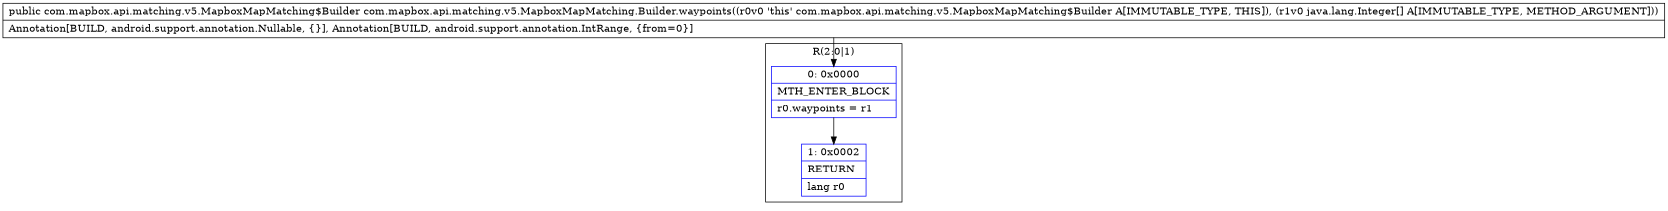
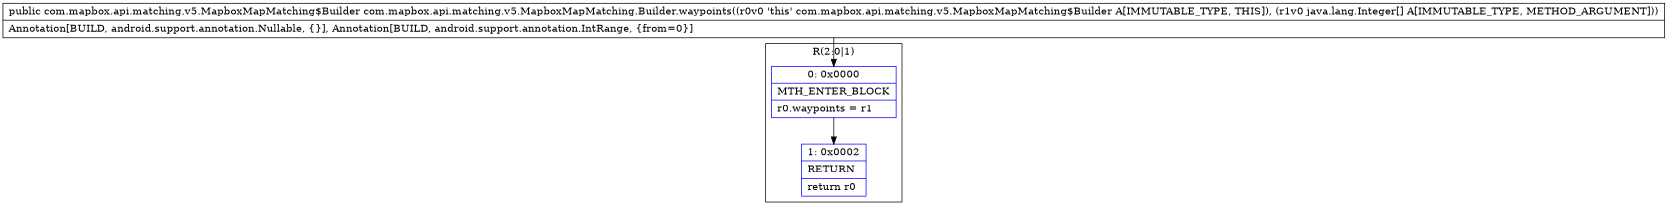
  digraph {
    node [color=blue shape=record]
    n1 [label="{0\:\ 0x0000|MTH_ENTER_BLOCK\l|r0.waypoints = r1\l}"]
-   n2 [label="{1\:\ 0x0002|RETURN\l|lang r0\l}"]
+   n2 [label="{1\:\ 0x0002|RETURN\l|return r0\l}"]
    n3 [label="{public com.mapbox.api.matching.v5.MapboxMapMatching$Builder com.mapbox.api.matching.v5.MapboxMapMatching.Builder.waypoints((r0v0 'this' com.mapbox.api.matching.v5.MapboxMapMatching$Builder A[IMMUTABLE_TYPE, THIS]), (r1v0 java.lang.Integer[] A[IMMUTABLE_TYPE, METHOD_ARGUMENT]))  | Annotation[BUILD, android.support.annotation.Nullable, \{\}], Annotation[BUILD, android.support.annotation.IntRange, \{from=0\}]\l}" color=""]
    subgraph cluster_1 {
      label="R(2:0|1)"
      n1
      n2
    }
    n1 -> n2
    n3 -> n1
  }
